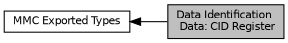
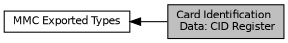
  digraph {
    rankdir=LR
    node [color=black fontname=Helvetica fontsize=10 shape=record style=filled]
    n1 [fillcolor=white height=0.2 label="MMC Exported Types" width=0.4]
-   n2 [fillcolor=grey75 fontcolor=black height=0.2 label="Data Identification\l Data: CID Register" width=0.4]
+   n2 [fillcolor=grey75 fontcolor=black height=0.2 label="Card Identification\l Data: CID Register" width=0.4]
    n1 -> n2 [dir=back fontname=Helvetica fontsize=10 labelfontname=Helvetica labelfontsize=10 shape=plaintext style=solid]
  }
